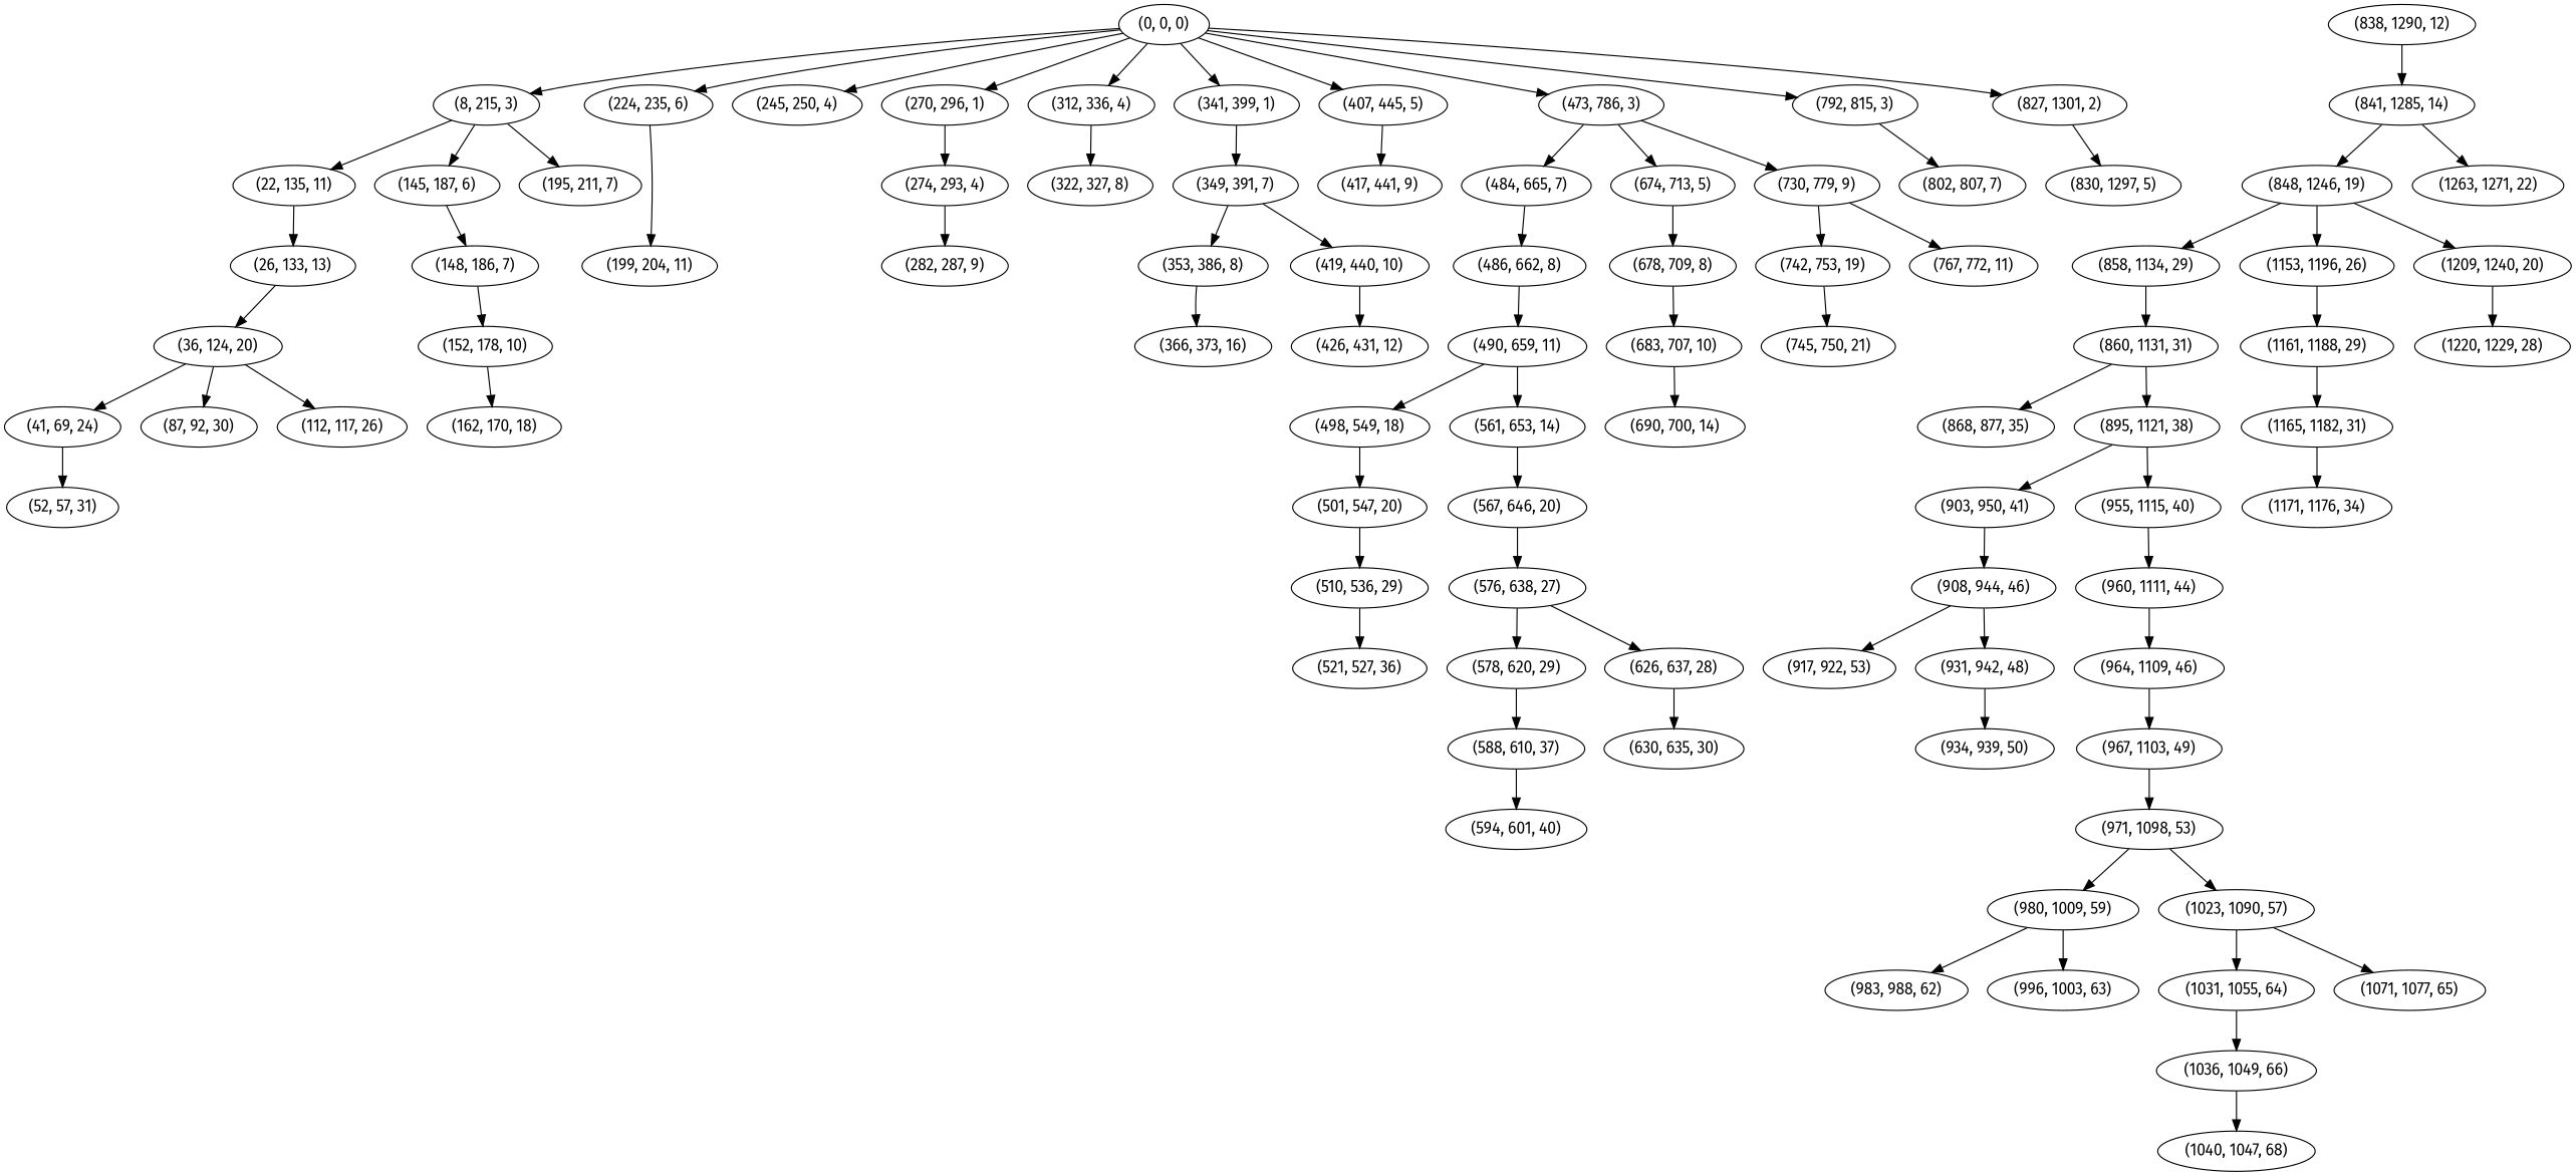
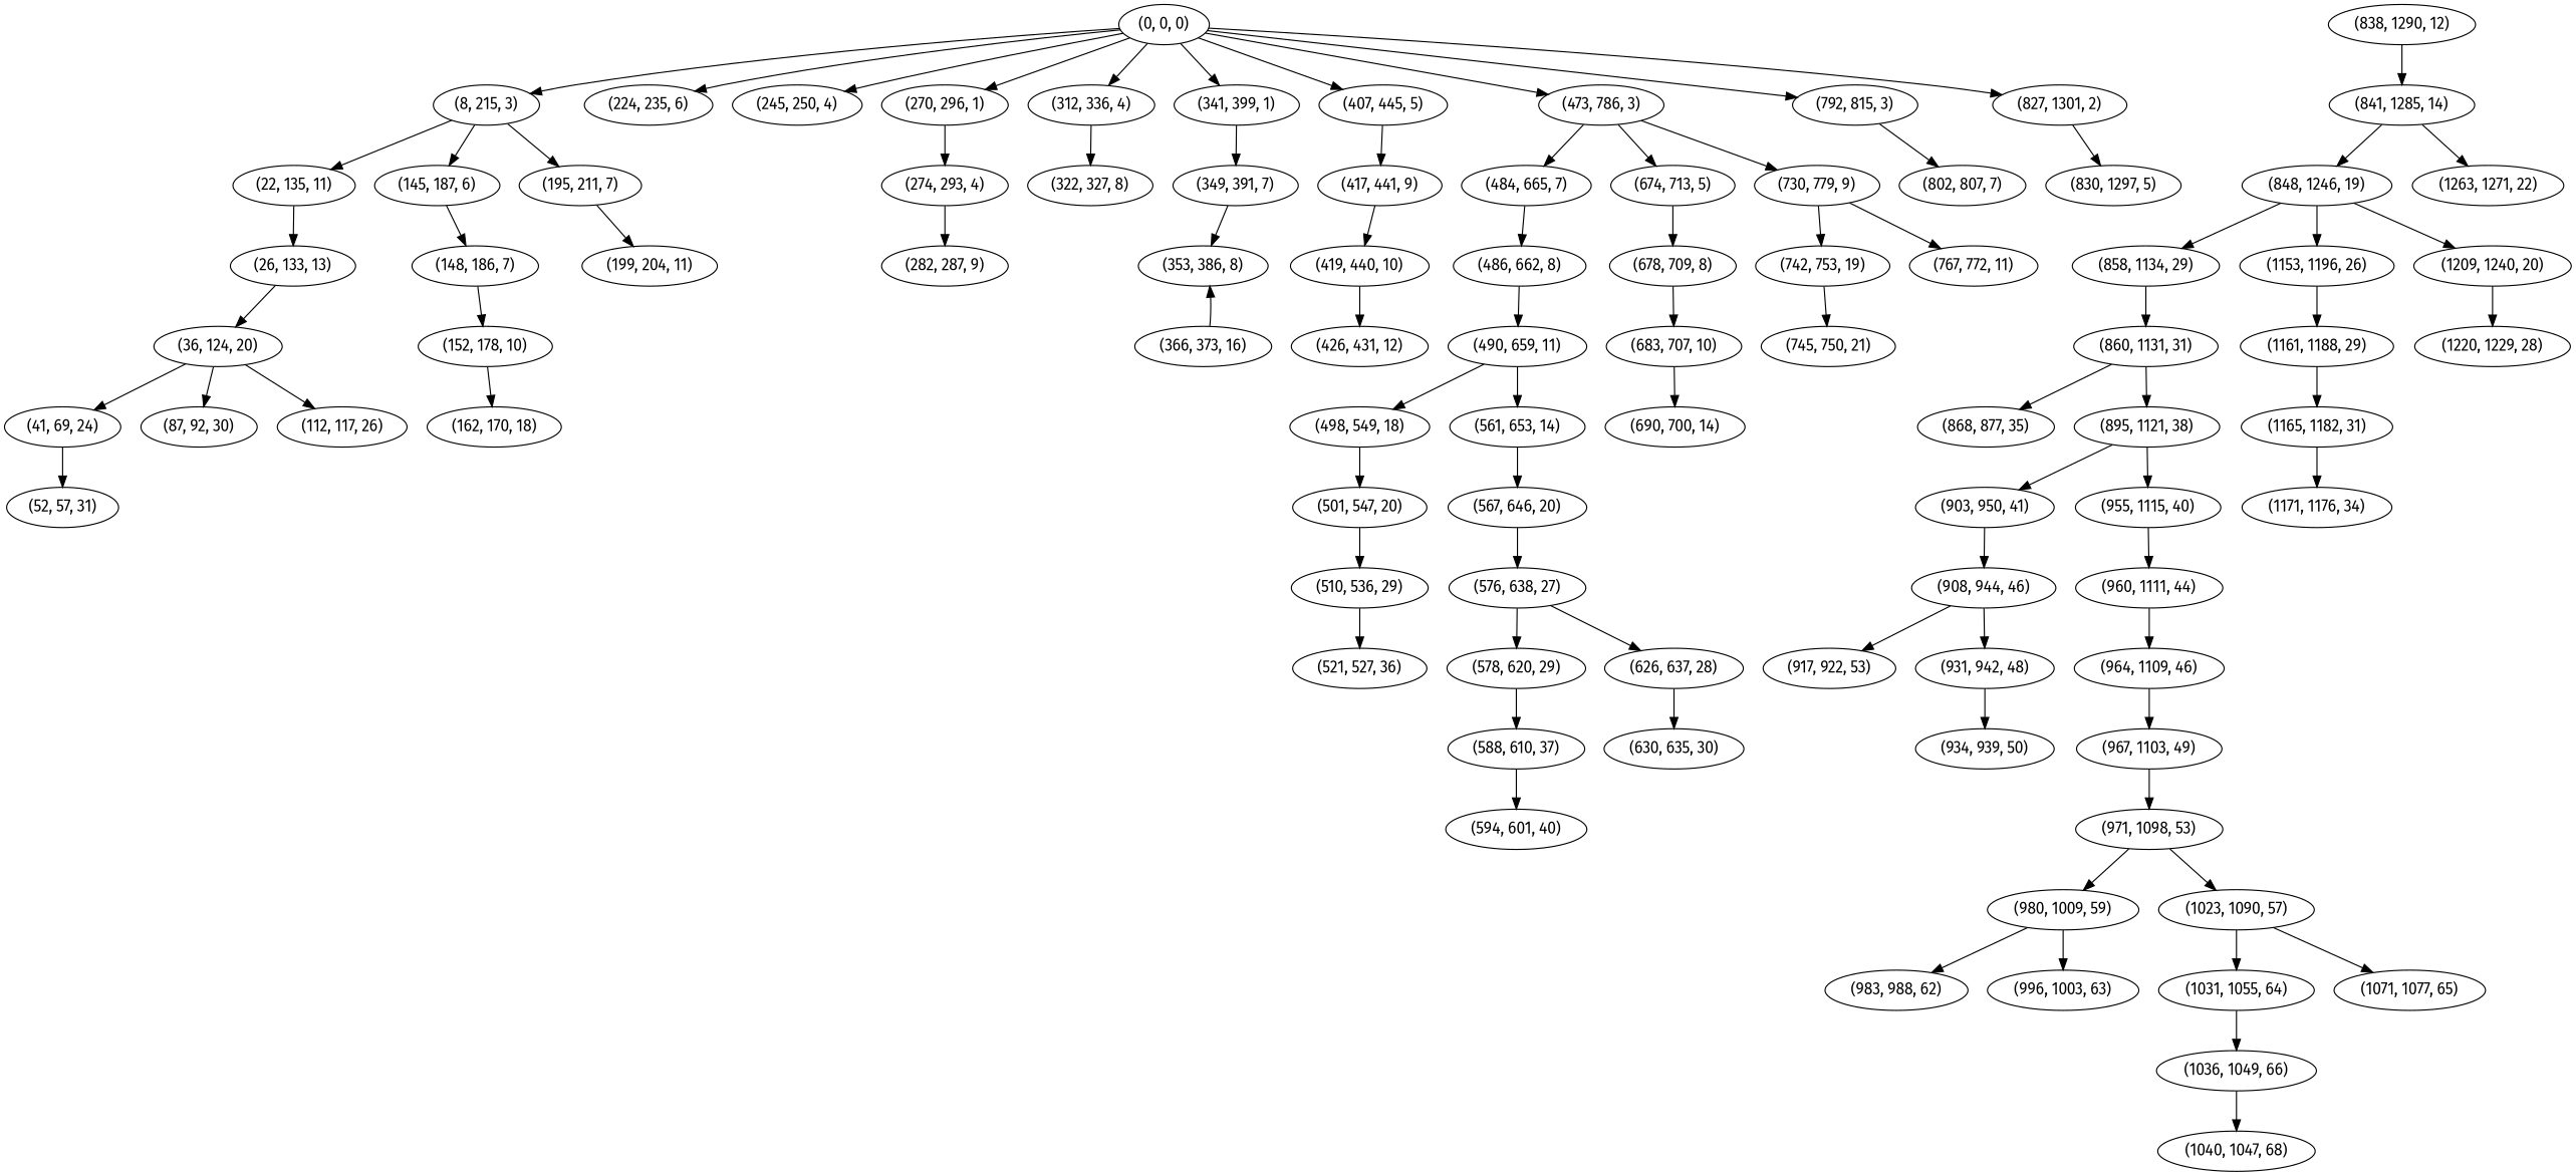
  digraph {
    fontname="Fira Sans"
    node [fontname="Fira Sans"]
    edge [fontname="Fira Sans"]
    "(0, 0, 0)"
    "(8, 215, 3)"
    "(224, 235, 6)"
    "(245, 250, 4)"
    "(270, 296, 1)"
    "(312, 336, 4)"
    "(341, 399, 1)"
    "(407, 445, 5)"
    "(473, 786, 3)"
    "(792, 815, 3)"
    "(827, 1301, 2)"
    "(22, 135, 11)"
    "(145, 187, 6)"
    "(195, 211, 7)"
    "(274, 293, 4)"
    "(322, 327, 8)"
    "(349, 391, 7)"
    "(417, 441, 9)"
    "(484, 665, 7)"
    "(674, 713, 5)"
    "(730, 779, 9)"
    "(802, 807, 7)"
    "(830, 1297, 5)"
    "(26, 133, 13)"
    "(148, 186, 7)"
    "(199, 204, 11)"
    "(36, 124, 20)"
    "(41, 69, 24)"
    "(87, 92, 30)"
    "(112, 117, 26)"
    "(52, 57, 31)"
    "(152, 178, 10)"
    "(162, 170, 18)"
    "(282, 287, 9)"
    "(353, 386, 8)"
    "(366, 373, 16)"
    "(419, 440, 10)"
    "(426, 431, 12)"
    "(486, 662, 8)"
    "(678, 709, 8)"
    "(742, 753, 19)"
    "(767, 772, 11)"
    "(490, 659, 11)"
    "(498, 549, 18)"
    "(561, 653, 14)"
    "(501, 547, 20)"
    "(567, 646, 20)"
    "(510, 536, 29)"
    "(521, 527, 36)"
    "(576, 638, 27)"
    "(578, 620, 29)"
    "(626, 637, 28)"
    "(588, 610, 37)"
    "(630, 635, 30)"
    "(594, 601, 40)"
    "(683, 707, 10)"
    "(690, 700, 14)"
    "(745, 750, 21)"
    "(838, 1290, 12)"
    "(841, 1285, 14)"
    "(848, 1246, 19)"
    "(1263, 1271, 22)"
    "(858, 1134, 29)"
    "(1153, 1196, 26)"
    "(1209, 1240, 20)"
    "(860, 1131, 31)"
    "(1161, 1188, 29)"
    "(1220, 1229, 28)"
    "(868, 877, 35)"
    "(895, 1121, 38)"
    "(903, 950, 41)"
    "(955, 1115, 40)"
    "(908, 944, 46)"
    "(960, 1111, 44)"
    "(917, 922, 53)"
    "(931, 942, 48)"
    "(934, 939, 50)"
    "(964, 1109, 46)"
    "(967, 1103, 49)"
    "(971, 1098, 53)"
    "(980, 1009, 59)"
    "(1023, 1090, 57)"
    "(983, 988, 62)"
    "(996, 1003, 63)"
    "(1031, 1055, 64)"
    "(1071, 1077, 65)"
    "(1036, 1049, 66)"
    "(1040, 1047, 68)"
    "(1165, 1182, 31)"
    "(1171, 1176, 34)"
    "(0, 0, 0)" -> "(8, 215, 3)"
    "(0, 0, 0)" -> "(224, 235, 6)"
    "(0, 0, 0)" -> "(245, 250, 4)"
    "(0, 0, 0)" -> "(270, 296, 1)"
    "(0, 0, 0)" -> "(312, 336, 4)"
    "(0, 0, 0)" -> "(341, 399, 1)"
    "(0, 0, 0)" -> "(407, 445, 5)"
    "(0, 0, 0)" -> "(473, 786, 3)"
    "(0, 0, 0)" -> "(792, 815, 3)"
    "(0, 0, 0)" -> "(827, 1301, 2)"
    "(8, 215, 3)" -> "(22, 135, 11)"
    "(8, 215, 3)" -> "(145, 187, 6)"
    "(8, 215, 3)" -> "(195, 211, 7)"
    "(270, 296, 1)" -> "(274, 293, 4)"
    "(312, 336, 4)" -> "(322, 327, 8)"
    "(341, 399, 1)" -> "(349, 391, 7)"
    "(407, 445, 5)" -> "(417, 441, 9)"
    "(473, 786, 3)" -> "(484, 665, 7)"
    "(473, 786, 3)" -> "(674, 713, 5)"
    "(473, 786, 3)" -> "(730, 779, 9)"
    "(792, 815, 3)" -> "(802, 807, 7)"
    "(827, 1301, 2)" -> "(830, 1297, 5)"
    "(22, 135, 11)" -> "(26, 133, 13)"
    "(145, 187, 6)" -> "(148, 186, 7)"
-   "(224, 235, 6)" -> "(199, 204, 11)"
+   "(195, 211, 7)" -> "(199, 204, 11)"
    "(274, 293, 4)" -> "(282, 287, 9)"
    "(349, 391, 7)" -> "(353, 386, 8)"
-   "(349, 391, 7)" -> "(419, 440, 10)"
+   "(417, 441, 9)" -> "(419, 440, 10)"
    "(484, 665, 7)" -> "(486, 662, 8)"
    "(674, 713, 5)" -> "(678, 709, 8)"
    "(730, 779, 9)" -> "(742, 753, 19)"
    "(730, 779, 9)" -> "(767, 772, 11)"
    "(26, 133, 13)" -> "(36, 124, 20)"
    "(148, 186, 7)" -> "(152, 178, 10)"
    "(36, 124, 20)" -> "(41, 69, 24)"
    "(36, 124, 20)" -> "(87, 92, 30)"
    "(36, 124, 20)" -> "(112, 117, 26)"
    "(41, 69, 24)" -> "(52, 57, 31)"
    "(152, 178, 10)" -> "(162, 170, 18)"
-   "(353, 386, 8)" -> "(366, 373, 16)"
+   "(366, 373, 16)" -> "(353, 386, 8)"
    "(419, 440, 10)" -> "(426, 431, 12)"
    "(486, 662, 8)" -> "(490, 659, 11)"
    "(678, 709, 8)" -> "(683, 707, 10)"
    "(742, 753, 19)" -> "(745, 750, 21)"
    "(490, 659, 11)" -> "(498, 549, 18)"
    "(490, 659, 11)" -> "(561, 653, 14)"
    "(498, 549, 18)" -> "(501, 547, 20)"
    "(561, 653, 14)" -> "(567, 646, 20)"
    "(501, 547, 20)" -> "(510, 536, 29)"
    "(567, 646, 20)" -> "(576, 638, 27)"
    "(510, 536, 29)" -> "(521, 527, 36)"
    "(576, 638, 27)" -> "(578, 620, 29)"
    "(576, 638, 27)" -> "(626, 637, 28)"
    "(578, 620, 29)" -> "(588, 610, 37)"
    "(626, 637, 28)" -> "(630, 635, 30)"
    "(588, 610, 37)" -> "(594, 601, 40)"
    "(683, 707, 10)" -> "(690, 700, 14)"
    "(838, 1290, 12)" -> "(841, 1285, 14)"
    "(841, 1285, 14)" -> "(848, 1246, 19)"
    "(841, 1285, 14)" -> "(1263, 1271, 22)"
    "(848, 1246, 19)" -> "(858, 1134, 29)"
    "(848, 1246, 19)" -> "(1153, 1196, 26)"
    "(848, 1246, 19)" -> "(1209, 1240, 20)"
    "(858, 1134, 29)" -> "(860, 1131, 31)"
    "(1153, 1196, 26)" -> "(1161, 1188, 29)"
    "(1209, 1240, 20)" -> "(1220, 1229, 28)"
    "(860, 1131, 31)" -> "(868, 877, 35)"
    "(860, 1131, 31)" -> "(895, 1121, 38)"
    "(1161, 1188, 29)" -> "(1165, 1182, 31)"
    "(895, 1121, 38)" -> "(903, 950, 41)"
    "(895, 1121, 38)" -> "(955, 1115, 40)"
    "(903, 950, 41)" -> "(908, 944, 46)"
    "(955, 1115, 40)" -> "(960, 1111, 44)"
    "(908, 944, 46)" -> "(917, 922, 53)"
    "(908, 944, 46)" -> "(931, 942, 48)"
    "(960, 1111, 44)" -> "(964, 1109, 46)"
    "(931, 942, 48)" -> "(934, 939, 50)"
    "(964, 1109, 46)" -> "(967, 1103, 49)"
    "(967, 1103, 49)" -> "(971, 1098, 53)"
    "(971, 1098, 53)" -> "(980, 1009, 59)"
    "(971, 1098, 53)" -> "(1023, 1090, 57)"
    "(980, 1009, 59)" -> "(983, 988, 62)"
    "(980, 1009, 59)" -> "(996, 1003, 63)"
    "(1023, 1090, 57)" -> "(1031, 1055, 64)"
    "(1023, 1090, 57)" -> "(1071, 1077, 65)"
    "(1031, 1055, 64)" -> "(1036, 1049, 66)"
    "(1036, 1049, 66)" -> "(1040, 1047, 68)"
    "(1165, 1182, 31)" -> "(1171, 1176, 34)"
  }
